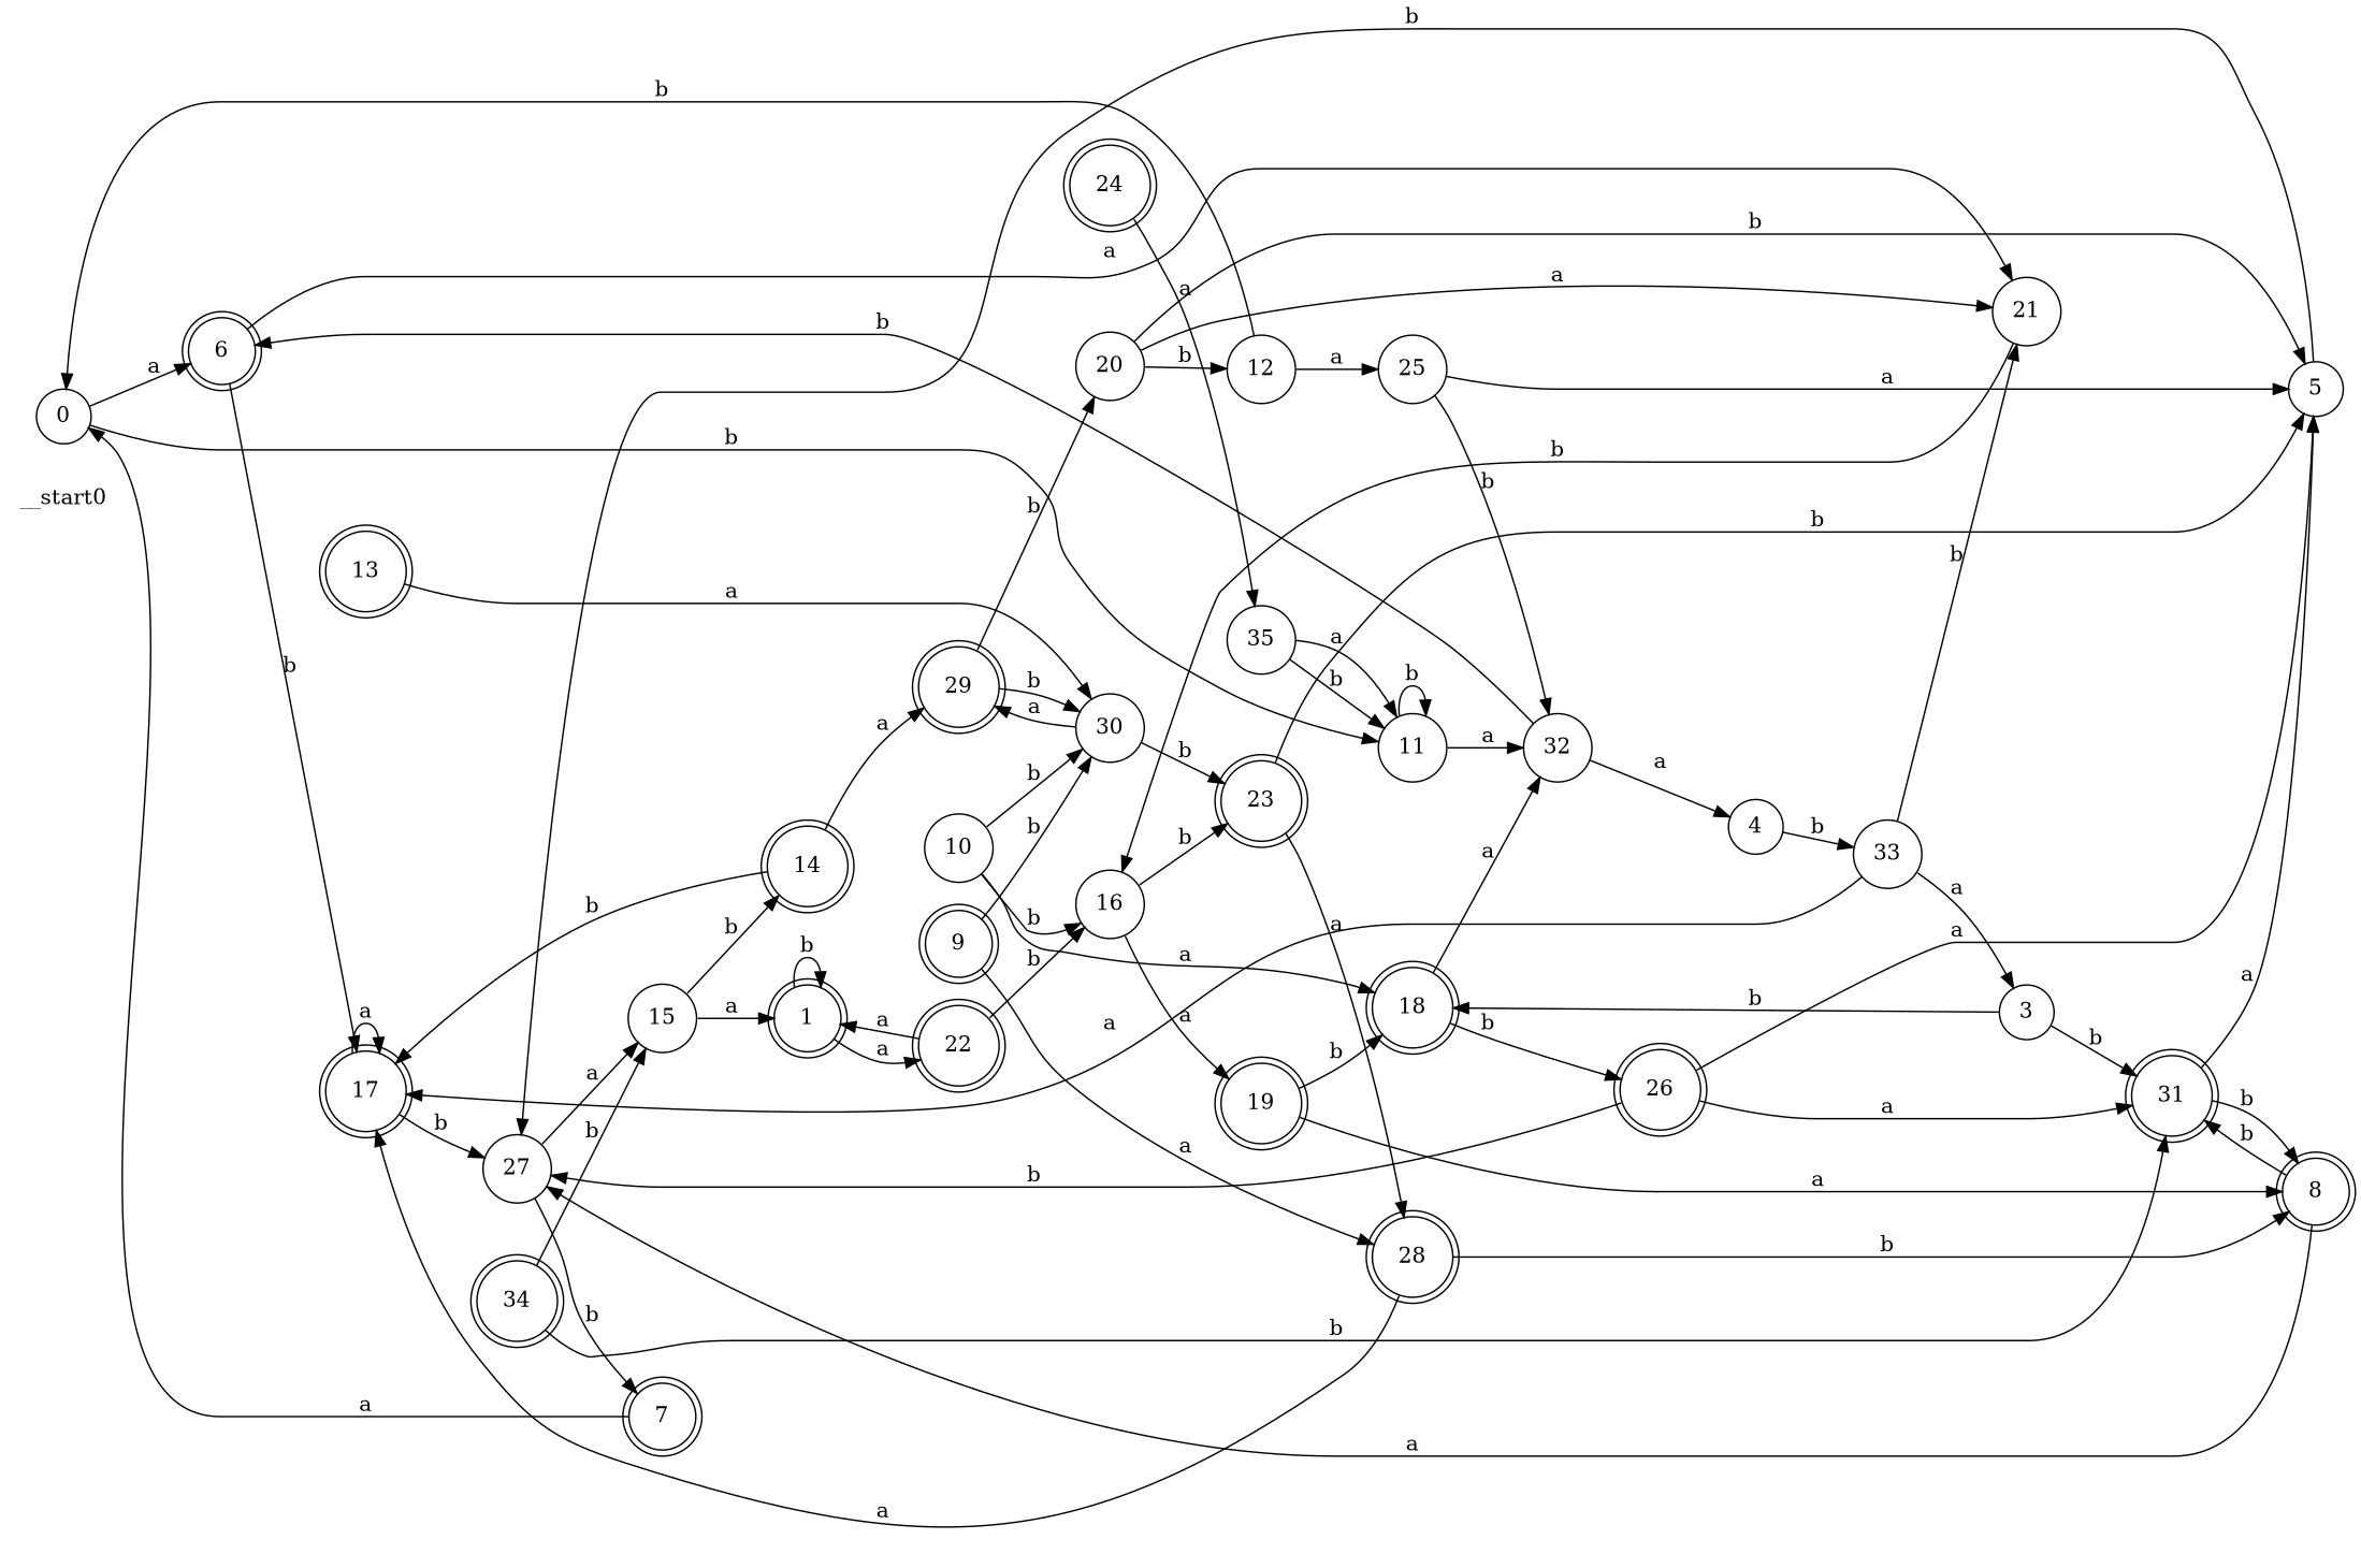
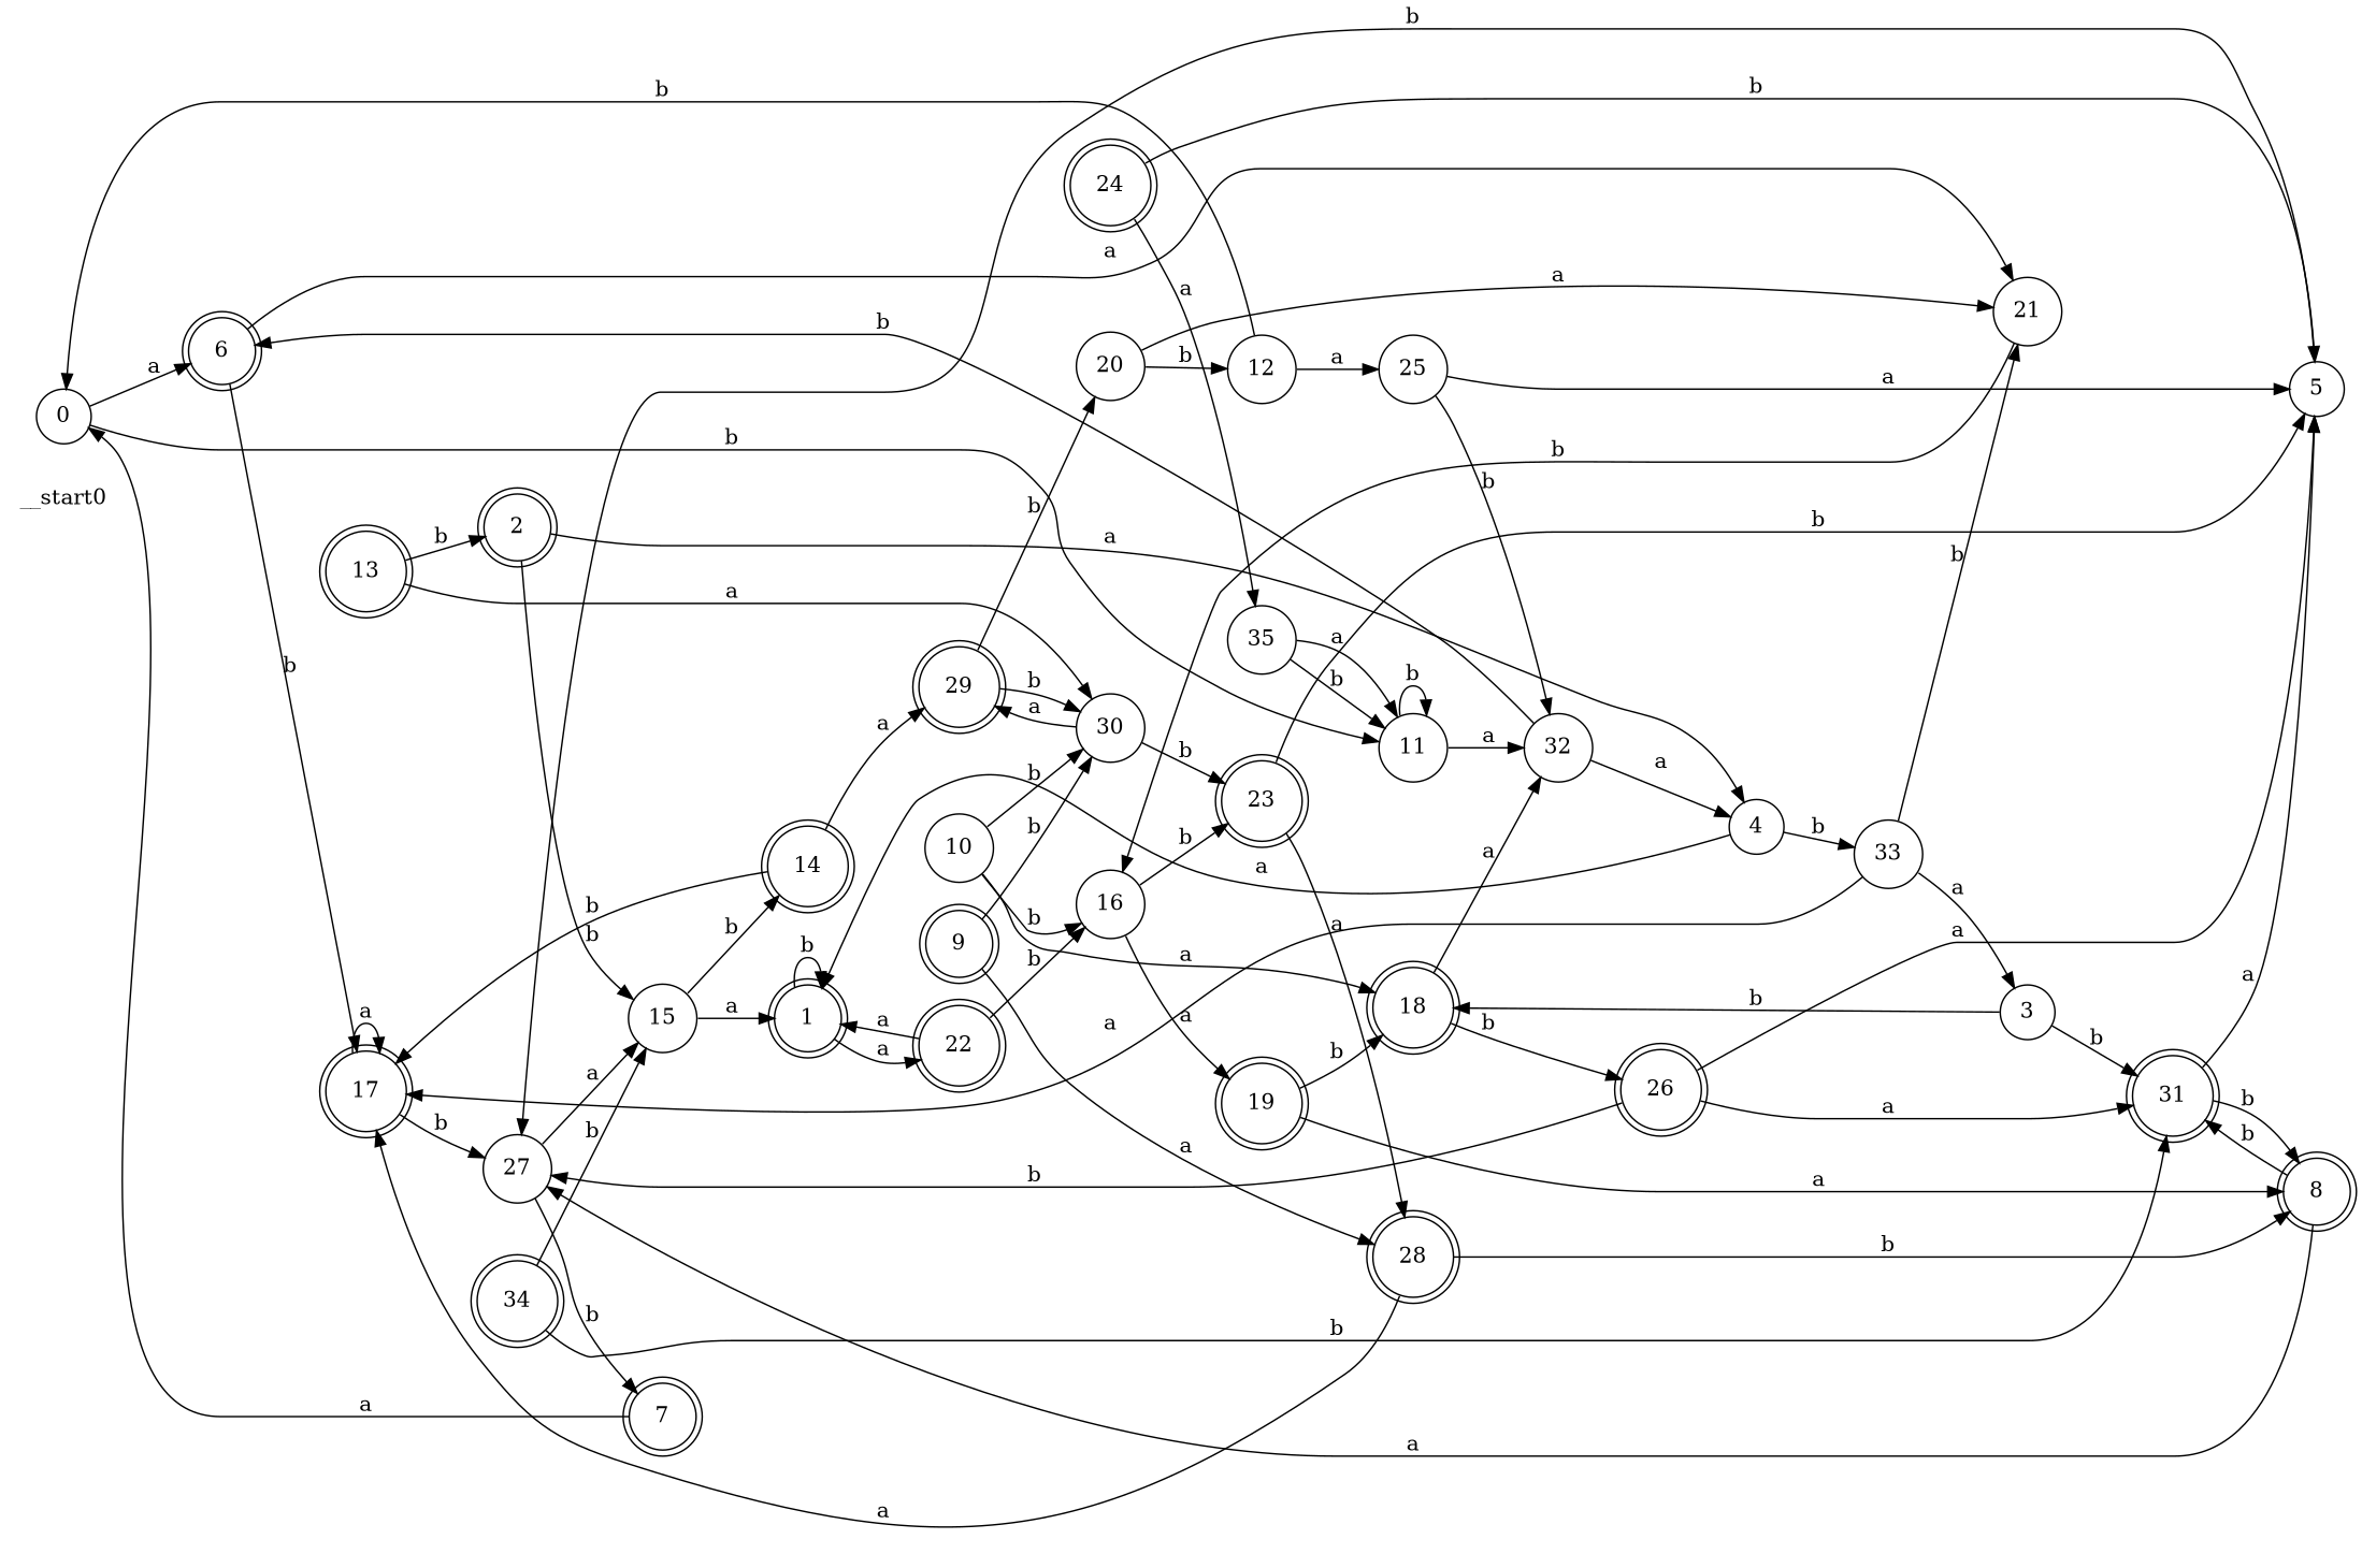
  digraph {
    rankdir=LR
    node [shape=doublecircle color=black fillcolor=white style="rounded,filled"]
    __start0 [shape=none color="" fillcolor="" style=""]
    n2 [label=0 shape=circle style=filled]
    n3 [label=6]
    n4 [label=11 shape=circle style=filled]
    n5 [label=17]
    n6 [label=21 shape=circle style=filled]
    n7 [label=32 shape=circle style=filled]
    n8 [label=1]
    n9 [label=22]
    n10 [label=16 shape=circle style=filled]
+   n11 [label=2]
    n12 [label=4 shape=circle style=filled]
    n13 [label=15 shape=circle style=filled]
    n14 [label=33 shape=circle style=filled]
    n15 [label=14]
    n16 [label=3 shape=circle style=filled]
    n17 [label=18]
    n18 [label=31]
    n19 [label=26]
    n20 [label=5 shape=circle style=filled]
    n21 [label=8]
    n22 [label=27 shape=circle style=filled]
    n23 [label=7]
    n24 [label=19]
    n25 [label=23]
    n26 [label=9]
    n27 [label=28]
    n28 [label=30 shape=circle style=filled]
    n29 [label=29]
    n30 [label=10 shape=circle style=filled]
    n31 [label=12 shape=circle style=filled]
    n32 [label=25 shape=circle style=filled]
    n33 [label=13]
    n34 [label=20 shape=circle style=filled]
    n35 [label=24]
    n36 [label=35 shape=circle style=filled]
    n37 [label=34]
    n2 -> n3 [label=a]
    n2 -> n4 [label=b]
    n3 -> n5 [label=b]
    n3 -> n6 [label=a]
    n4 -> n4 [label=b]
    n4 -> n7 [label=a]
    n5 -> n5 [label=a]
    n5 -> n22 [label=b]
    n6 -> n10 [label=b]
    n7 -> n3 [label=b]
    n7 -> n12 [label=a]
    n8 -> n8 [label=b]
    n8 -> n9 [label=a]
    n9 -> n8 [label=a]
    n9 -> n10 [label=b]
    n10 -> n24 [label=a]
    n10 -> n25 [label=b]
+   n11 -> n12 [label=a]
+   n11 -> n13 [label=b]
+   n12 -> n8 [label=a]
    n12 -> n14 [label=b]
    n13 -> n8 [label=a]
    n13 -> n15 [label=b]
    n14 -> n5 [label=a]
    n14 -> n6 [label=b]
    n14 -> n16 [label=a]
    n15 -> n5 [label=b]
    n15 -> n29 [label=a]
    n16 -> n17 [label=b]
    n16 -> n18 [label=b]
    n17 -> n7 [label=a]
    n17 -> n19 [label=b]
    n18 -> n20 [label=a]
    n18 -> n21 [label=b]
    n19 -> n18 [label=a]
    n19 -> n20 [label=a]
    n19 -> n22 [label=b]
    n20 -> n22 [label=b]
    n21 -> n18 [label=b]
    n21 -> n22 [label=a]
    n22 -> n13 [label=a]
    n22 -> n23 [label=b]
    n23 -> n2 [label=a]
    n24 -> n17 [label=b]
    n24 -> n21 [label=a]
    n25 -> n20 [label=b]
    n25 -> n27 [label=a]
    n26 -> n27 [label=a]
    n26 -> n28 [label=b]
    n27 -> n5 [label=a]
    n27 -> n21 [label=b]
    n28 -> n25 [label=b]
    n28 -> n29 [label=a]
    n29 -> n28 [label=b]
    n29 -> n34 [label=b]
    n30 -> n10 [label=b]
    n30 -> n17 [label=a]
    n30 -> n28 [label=b]
    n31 -> n2 [label=b]
    n31 -> n32 [label=a]
    n32 -> n7 [label=b]
    n32 -> n20 [label=a]
+   n33 -> n11 [label=b]
    n33 -> n28 [label=a]
    n34 -> n6 [label=a]
    n34 -> n31 [label=b]
-   n34 -> n20 [label=b]
+   n35 -> n20 [label=b]
    n35 -> n36 [label=a]
    n36 -> n4 [label=a]
    n36 -> n4 [label=b]
    n37 -> n13 [label=b]
    n37 -> n18 [label=b]
  }
